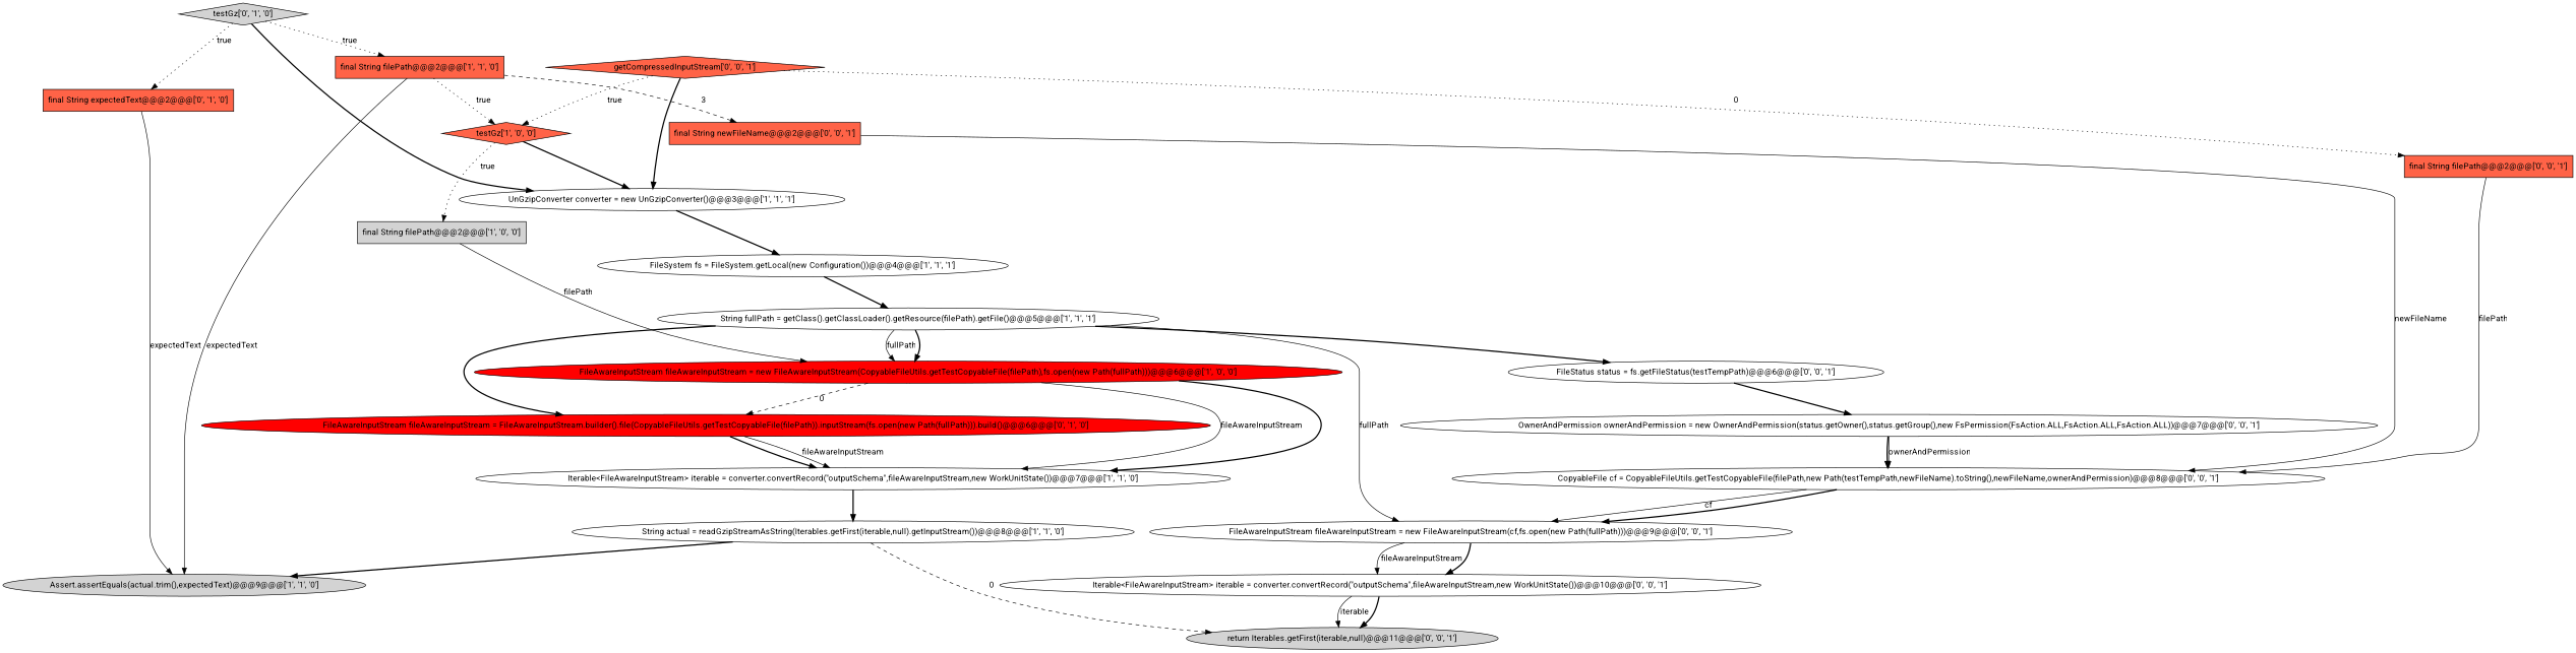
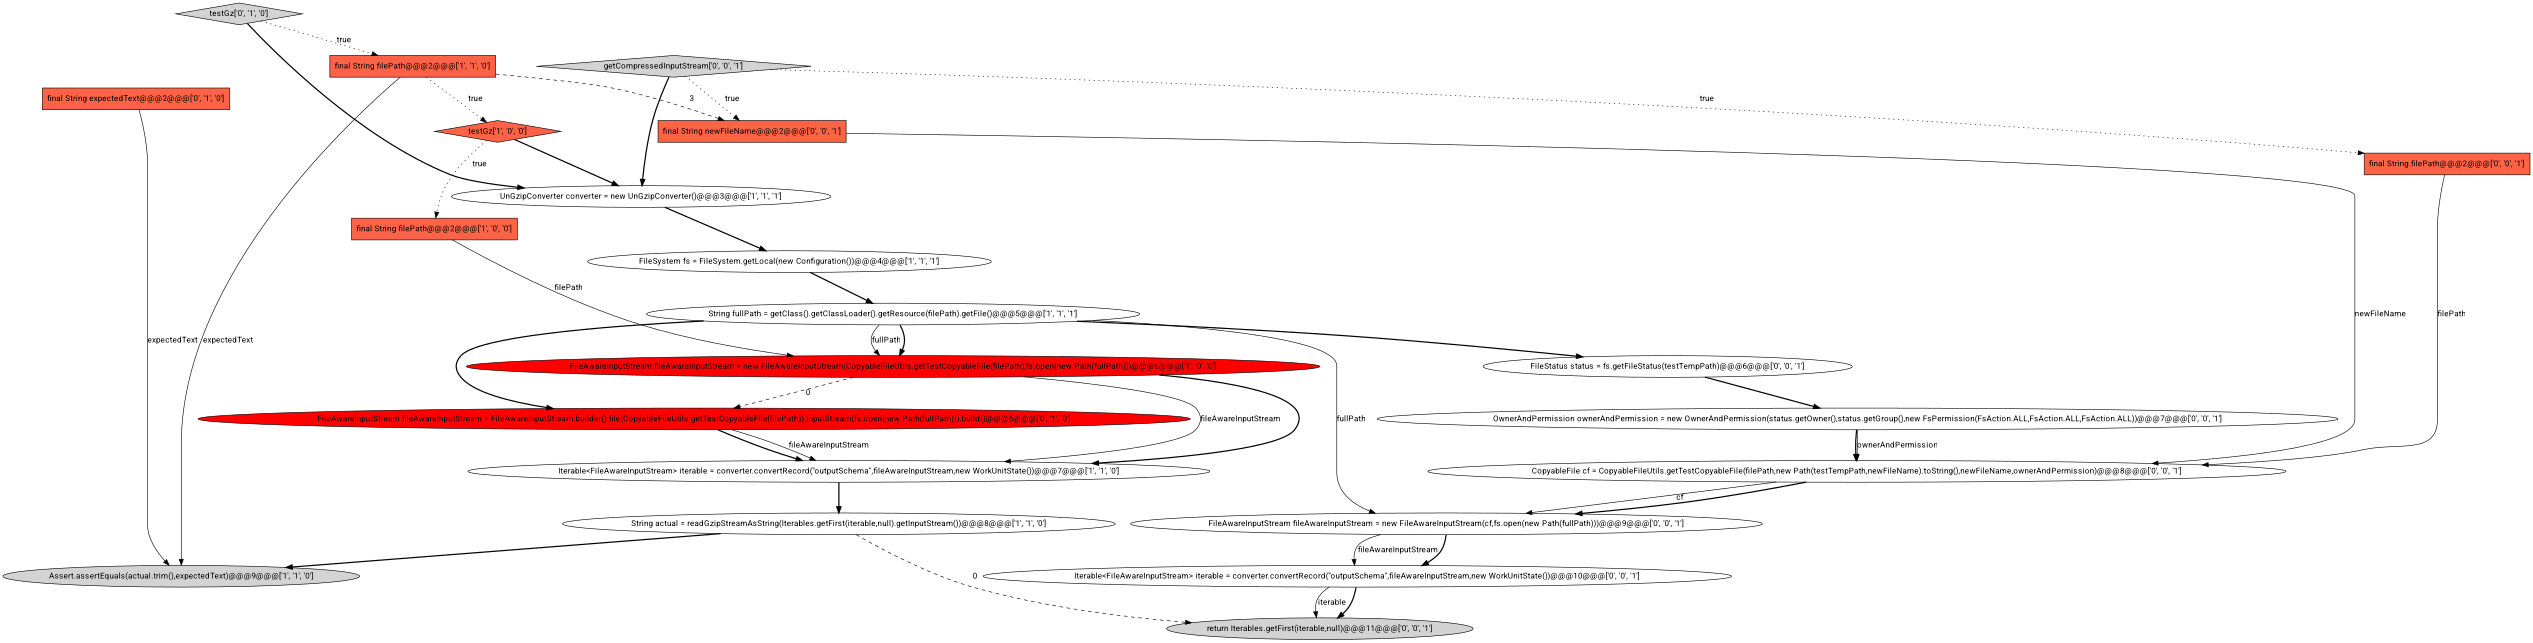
  digraph {
    fontname=Roboto
    node [fillcolor=white fontname=Roboto shape=ellipse style=filled]
    edge [fontname=Roboto style=bold]
    n1 [label="FileAwareInputStream fileAwareInputStream = new FileAwareInputStream(cf,fs.open(new Path(fullPath)))@@@9@@@['0', '0', '1']"]
    n2 [label="Iterable<FileAwareInputStream> iterable = converter.convertRecord(\"outputSchema\",fileAwareInputStream,new WorkUnitState())@@@10@@@['0', '0', '1']"]
    n3 [fillcolor=lightgray label="return Iterables.getFirst(iterable,null)@@@11@@@['0', '0', '1']"]
    n4 [fillcolor=lightgray label="Assert.assertEquals(actual.trim(),expectedText)@@@9@@@['1', '1', '0']"]
    n5 [fillcolor=red label="FileAwareInputStream fileAwareInputStream = FileAwareInputStream.builder().file(CopyableFileUtils.getTestCopyableFile(filePath)).inputStream(fs.open(new Path(fullPath))).build()@@@6@@@['0', '1', '0']"]
    n6 [label="Iterable<FileAwareInputStream> iterable = converter.convertRecord(\"outputSchema\",fileAwareInputStream,new WorkUnitState())@@@7@@@['1', '1', '0']"]
    n7 [label="String actual = readGzipStreamAsString(Iterables.getFirst(iterable,null).getInputStream())@@@8@@@['1', '1', '0']"]
    n8 [fillcolor=tomato label="final String newFileName@@@2@@@['0', '0', '1']" shape=box]
    n9 [label="CopyableFile cf = CopyableFileUtils.getTestCopyableFile(filePath,new Path(testTempPath,newFileName).toString(),newFileName,ownerAndPermission)@@@8@@@['0', '0', '1']"]
-   n10 [fillcolor=lightgray label="final String filePath@@@2@@@['1', '0', '0']" shape=box]
+   n10 [fillcolor=tomato label="final String filePath@@@2@@@['1', '0', '0']" shape=box]
    n11 [fillcolor=red label="FileAwareInputStream fileAwareInputStream = new FileAwareInputStream(CopyableFileUtils.getTestCopyableFile(filePath),fs.open(new Path(fullPath)))@@@6@@@['1', '0', '0']"]
    n12 [fillcolor=lightgray label="testGz['0', '1', '0']" shape=diamond]
    n13 [fillcolor=tomato label="final String filePath@@@2@@@['1', '1', '0']" shape=box]
    n14 [label="UnGzipConverter converter = new UnGzipConverter()@@@3@@@['1', '1', '1']"]
    n15 [fillcolor=tomato label="final String expectedText@@@2@@@['0', '1', '0']" shape=box]
    n16 [fillcolor=tomato label="testGz['1', '0', '0']" shape=diamond]
    n17 [label="FileSystem fs = FileSystem.getLocal(new Configuration())@@@4@@@['1', '1', '1']"]
    n18 [label="OwnerAndPermission ownerAndPermission = new OwnerAndPermission(status.getOwner(),status.getGroup(),new FsPermission(FsAction.ALL,FsAction.ALL,FsAction.ALL))@@@7@@@['0', '0', '1']"]
    n19 [label="String fullPath = getClass().getClassLoader().getResource(filePath).getFile()@@@5@@@['1', '1', '1']"]
    n20 [label="FileStatus status = fs.getFileStatus(testTempPath)@@@6@@@['0', '0', '1']"]
-   n21 [fillcolor=tomato label="getCompressedInputStream['0', '0', '1']" shape=diamond]
+   n21 [fillcolor=lightgray label="getCompressedInputStream['0', '0', '1']" shape=diamond]
    n22 [fillcolor=tomato label="final String filePath@@@2@@@['0', '0', '1']" shape=box]
    n1 -> n2 [label=fileAwareInputStream style=solid]
    n1 -> n2
    n2 -> n3
    n2 -> n3 [label=iterable style=solid]
    n5 -> n6
    n5 -> n6 [label=fileAwareInputStream style=solid]
    n6 -> n7
    n7 -> n3 [label=0 style=dashed]
    n7 -> n4
    n8 -> n9 [label=newFileName style=solid]
    n9 -> n1 [label=cf style=solid]
    n9 -> n1
    n10 -> n11 [label=filePath style=solid]
    n11 -> n5 [label=0 style=dashed]
    n11 -> n6
    n11 -> n6 [label=fileAwareInputStream style=solid]
    n12 -> n13 [label=true style=dotted]
    n12 -> n14
-   n12 -> n15 [label=true style=dotted]
    n13 -> n4 [label=expectedText style=solid]
    n13 -> n8 [label=3 style=dashed]
    n13 -> n16 [label=true style=dotted]
    n14 -> n17
    n15 -> n4 [label=expectedText style=solid]
    n16 -> n10 [label=true style=dotted]
    n16 -> n14
    n17 -> n19
    n18 -> n9
    n18 -> n9 [label=ownerAndPermission style=solid]
    n19 -> n1 [label=fullPath style=solid]
    n19 -> n5
    n19 -> n11
    n19 -> n11 [label=fullPath style=solid]
    n19 -> n20
    n20 -> n18
-   n21 -> n16 [label=true style=dotted]
+   n21 -> n8 [label=true style=dotted]
    n21 -> n14
-   n21 -> n22 [label=0 style=dotted]
+   n21 -> n22 [label=true style=dotted]
    n22 -> n9 [label=filePath style=solid]
  }
